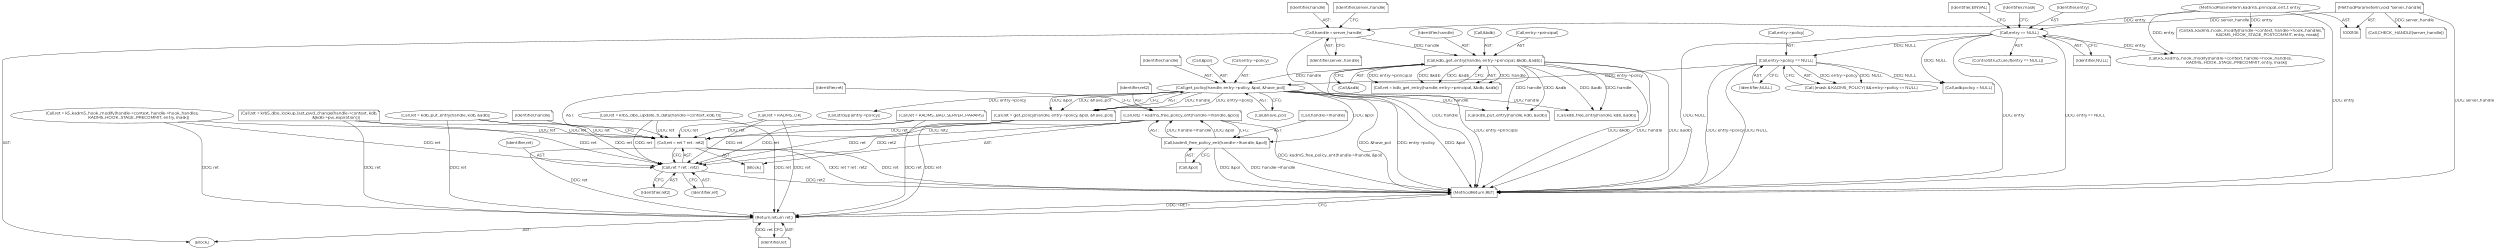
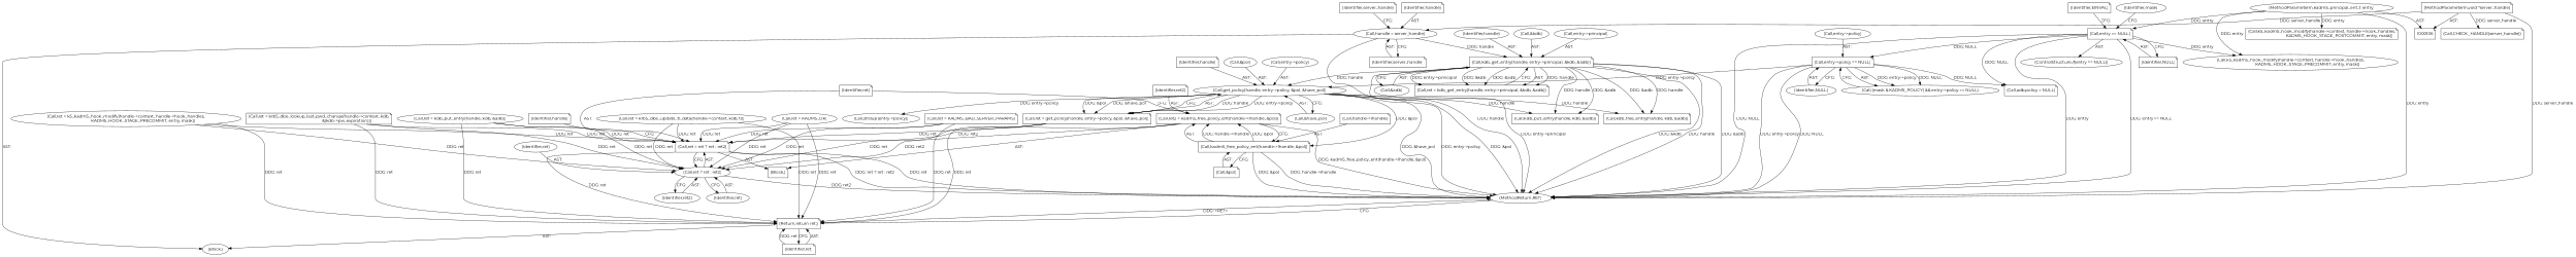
  digraph {
    fontname=Montserrat
    node [fontname=Montserrat shape=note]
    edge [fontname=Montserrat]
    n1 [label="(Call,ret2 = kadm5_free_policy_ent(handle->lhandle, &pol))"]
    n2 [label="(Call,kadm5_free_policy_ent(handle->lhandle, &pol))"]
    n3 [label="(Call,ret = ret ? ret : ret2)"]
    n4 [label="(Call,ret ? ret : ret2)" shape=ellipse]
-   n5 [label="(MethodReturn,RET)"]
+   n5 [label="(MethodReturn,RET)" shape=ellipse]
    n6 [label="(Block,)"]
    n7 [label="(Call,&pol)"]
    n8 [label="(Return,return ret;)"]
    n9 [label="(Identifier,ret)" shape=ellipse]
    n10 [label="(Identifier,ret2)" shape=ellipse]
    n11 [label="(Call,get_policy(handle, entry->policy, &pol, &have_pol))" shape=ellipse]
    n12 [label="(Call,ret = get_policy(handle, entry->policy, &pol, &have_pol))"]
    n13 [label="(Call,strdup(entry->policy))" shape=ellipse]
    n14 [label="(Call,kdb_put_entry(handle, kdb, &adb))"]
    n15 [label="(Call,&have_pol)" shape=ellipse]
    n16 [label="(Call,kdb_free_entry(handle, kdb, &adb))"]
    n17 [label="(Call,kdb_get_entry(handle, entry->principal, &kdb, &adb))"]
    n18 [label="(Call,&adb)" shape=ellipse]
    n19 [label="(Call,ret = kdb_get_entry(handle, entry->principal, &kdb, &adb))"]
    n20 [label="(Call,handle = server_handle)" shape=ellipse]
    n21 [label="(Identifier,server_handle)"]
    n22 [label="(Block,)" shape=ellipse]
    n23 [label="(MethodParameterIn,void *server_handle)"]
    n24 [label="(Call,CHECK_HANDLE(server_handle))"]
    1000106
    n26 [label="(Call,entry->policy == NULL)"]
    n27 [label="(Identifier,NULL)" shape=ellipse]
    n28 [label="(Call,(mask & KADM5_POLICY) && entry->policy == NULL)" shape=ellipse]
    n29 [label="(Call,adb.policy = NULL)"]
-   n30 [label="(Call,entry == NULL)" shape=ellipse]
+   n30 [label="(Call,entry == NULL)"]
    n31 [label="(ControlStructure,if(entry == NULL))" shape=ellipse]
    n32 [label="(Call,k5_kadm5_hook_modify(handle->context, handle->hook_handles,\n                               KADM5_HOOK_STAGE_PRECOMMIT, entry, mask))" shape=ellipse]
    n33 [label="(Identifier,NULL)"]
    n34 [label="(MethodParameterIn,kadm5_principal_ent_t entry)" shape=ellipse]
    n35 [label="(Call,k5_kadm5_hook_modify(handle->context, handle->hook_handles,\n                                KADM5_HOOK_STAGE_POSTCOMMIT, entry, mask))"]
    n36 [label="(Identifier,ret)"]
    n37 [label="(Identifier,ret2)"]
    n38 [label="(Call,&pol)" shape=ellipse]
    n39 [label="(Call,entry->policy)" shape=ellipse]
    n40 [label="(Identifier,handle)"]
    n41 [label="(Call,handle->lhandle)"]
    n42 [label="(Call,entry->principal)" shape=ellipse]
    n43 [label="(Identifier,EINVAL)"]
    n44 [label="(Identifier,mask)" shape=ellipse]
    n45 [label="(Call,ret = k5_kadm5_hook_modify(handle->context, handle->hook_handles,\n                               KADM5_HOOK_STAGE_PRECOMMIT, entry, mask))" shape=ellipse]
    n46 [label="(Identifier,server_handle)"]
    n47 [label="(Call,ret = krb5_dbe_lookup_last_pwd_change(handle->context, kdb,\n                                                  &(kdb->pw_expiration)))"]
    n48 [label="(Identifier,handle)"]
    n49 [label="(Call,ret = kdb_put_entry(handle, kdb, &adb))" shape=ellipse]
    n50 [label="(Call,entry->policy)" shape=ellipse]
    n51 [label="(Identifier,handle)"]
    n52 [label="(Call,ret = krb5_dbe_update_tl_data(handle->context, kdb, tl))" shape=ellipse]
    n53 [label="(Identifier,ret)" shape=ellipse]
    n54 [label="(Call,ret = KADM5_OK)" shape=ellipse]
    n55 [label="(Identifier,handle)" shape=ellipse]
    n56 [label="(Call,&kdb)" shape=ellipse]
-   n57 [label="(Identifier,entry)" shape=ellipse]
    n58 [label="(Call,ret = KADM5_BAD_SERVER_PARAMS)"]
    n59 [label="(Identifier,ret)"]
    n1 -> n2 [label="CFG: "]
    n1 -> n3 [label="DDG: ret2"]
    n1 -> n4 [label="DDG: ret2"]
    n1 -> n5 [label="DDG: kadm5_free_policy_ent(handle->lhandle, &pol)"]
    n1 -> n6 [label="AST: "]
    n2 -> n1 [label="AST: "]
    n2 -> n1 [label="DDG: handle->lhandle"]
    n2 -> n1 [label="DDG: &pol"]
    n2 -> n5 [label="DDG: &pol"]
    n2 -> n5 [label="DDG: handle->lhandle"]
    n2 -> n7 [label="CFG: "]
    n3 -> n4 [label="CFG: "]
    n3 -> n5 [label="DDG: ret"]
    n3 -> n5 [label="DDG: ret ? ret : ret2"]
    n3 -> n6 [label="AST: "]
    n3 -> n8 [label="DDG: ret"]
    n4 -> n3 [label="AST: "]
    n4 -> n5 [label="DDG: ret2"]
    n4 -> n9 [label="CFG: "]
    n4 -> n10 [label="CFG: "]
    n5 -> n8 [label="CFG: "]
    n7 -> n2 [label="AST: "]
    n8 -> n5 [label="DDG: <RET>"]
    n8 -> n22 [label="AST: "]
    n8 -> n36 [label="CFG: "]
    n9 -> n4 [label="AST: "]
    n10 -> n4 [label="AST: "]
    n11 -> n2 [label="DDG: &pol"]
    n11 -> n5 [label="DDG: &have_pol"]
    n11 -> n5 [label="DDG: entry->policy"]
    n11 -> n5 [label="DDG: &pol"]
    n11 -> n12 [label="AST: "]
    n11 -> n12 [label="DDG: handle"]
    n11 -> n12 [label="DDG: entry->policy"]
    n11 -> n12 [label="DDG: &pol"]
    n11 -> n12 [label="DDG: &have_pol"]
    n11 -> n13 [label="DDG: entry->policy"]
    n11 -> n14 [label="DDG: handle"]
    n11 -> n15 [label="CFG: "]
    n11 -> n16 [label="DDG: handle"]
    n12 -> n3 [label="DDG: ret"]
    n12 -> n4 [label="DDG: ret"]
    n12 -> n8 [label="DDG: ret"]
    n12 -> n11 [label="CFG: "]
    n15 -> n11 [label="AST: "]
    n17 -> n5 [label="DDG: &kdb"]
    n17 -> n5 [label="DDG: handle"]
    n17 -> n5 [label="DDG: &adb"]
    n17 -> n5 [label="DDG: entry->principal"]
    n17 -> n11 [label="DDG: handle"]
    n17 -> n14 [label="DDG: handle"]
    n17 -> n14 [label="DDG: &adb"]
    n17 -> n16 [label="DDG: handle"]
    n17 -> n16 [label="DDG: &adb"]
    n17 -> n18 [label="CFG: "]
    n17 -> n19 [label="AST: "]
    n17 -> n19 [label="DDG: handle"]
    n17 -> n19 [label="DDG: entry->principal"]
    n17 -> n19 [label="DDG: &kdb"]
    n17 -> n19 [label="DDG: &adb"]
    n18 -> n17 [label="AST: "]
    n19 -> n17 [label="CFG: "]
    n20 -> n5 [label="DDG: handle"]
    n20 -> n17 [label="DDG: handle"]
    n20 -> n21 [label="CFG: "]
    n20 -> n22 [label="AST: "]
    n21 -> n20 [label="AST: "]
    n23 -> n5 [label="DDG: server_handle"]
    n23 -> n20 [label="DDG: server_handle"]
    n23 -> n24 [label="DDG: server_handle"]
    n23 -> 1000106 [label="AST: "]
    n26 -> n5 [label="DDG: entry->policy"]
    n26 -> n5 [label="DDG: NULL"]
    n26 -> n11 [label="DDG: entry->policy"]
    n26 -> n27 [label="CFG: "]
    n26 -> n28 [label="AST: "]
    n26 -> n28 [label="DDG: entry->policy"]
    n26 -> n28 [label="DDG: NULL"]
    n26 -> n29 [label="DDG: NULL"]
    n27 -> n26 [label="AST: "]
    n28 -> n26 [label="CFG: "]
    n30 -> n5 [label="DDG: entry"]
    n30 -> n5 [label="DDG: entry == NULL"]
    n30 -> n5 [label="DDG: NULL"]
    n30 -> n26 [label="DDG: NULL"]
    n30 -> n29 [label="DDG: NULL"]
    n30 -> n31 [label="AST: "]
    n30 -> n32 [label="DDG: entry"]
    n30 -> n33 [label="CFG: "]
    n33 -> n30 [label="AST: "]
    n34 -> n5 [label="DDG: entry"]
    n34 -> 1000106 [label="AST: "]
    n34 -> n30 [label="DDG: entry"]
    n34 -> n32 [label="DDG: entry"]
    n34 -> n35 [label="DDG: entry"]
    n36 -> n8 [label="AST: "]
    n36 -> n8 [label="DDG: ret"]
    n37 -> n1 [label="AST: "]
    n38 -> n11 [label="AST: "]
    n39 -> n11 [label="AST: "]
    n40 -> n11 [label="AST: "]
    n41 -> n2 [label="AST: "]
    n42 -> n17 [label="AST: "]
    n43 -> n30 [label="CFG: "]
    n44 -> n30 [label="CFG: "]
    n45 -> n3 [label="DDG: ret"]
    n45 -> n4 [label="DDG: ret"]
    n45 -> n8 [label="DDG: ret"]
    n46 -> n20 [label="CFG: "]
    n47 -> n3 [label="DDG: ret"]
    n47 -> n4 [label="DDG: ret"]
    n47 -> n8 [label="DDG: ret"]
    n48 -> n3 [label="CFG: "]
    n49 -> n3 [label="DDG: ret"]
    n49 -> n4 [label="DDG: ret"]
    n49 -> n8 [label="DDG: ret"]
    n50 -> n26 [label="AST: "]
    n51 -> n20 [label="AST: "]
    n52 -> n3 [label="DDG: ret"]
    n52 -> n4 [label="DDG: ret"]
    n52 -> n8 [label="DDG: ret"]
    n53 -> n4 [label="AST: "]
    n54 -> n3 [label="DDG: ret"]
    n54 -> n4 [label="DDG: ret"]
    n54 -> n8 [label="DDG: ret"]
    n55 -> n17 [label="AST: "]
    n56 -> n17 [label="AST: "]
-   n57 -> n30 [label="AST: "]
    n58 -> n3 [label="DDG: ret"]
    n58 -> n4 [label="DDG: ret"]
    n58 -> n8 [label="DDG: ret"]
    n59 -> n1 [label="CFG: "]
    n59 -> n3 [label="AST: "]
  }
